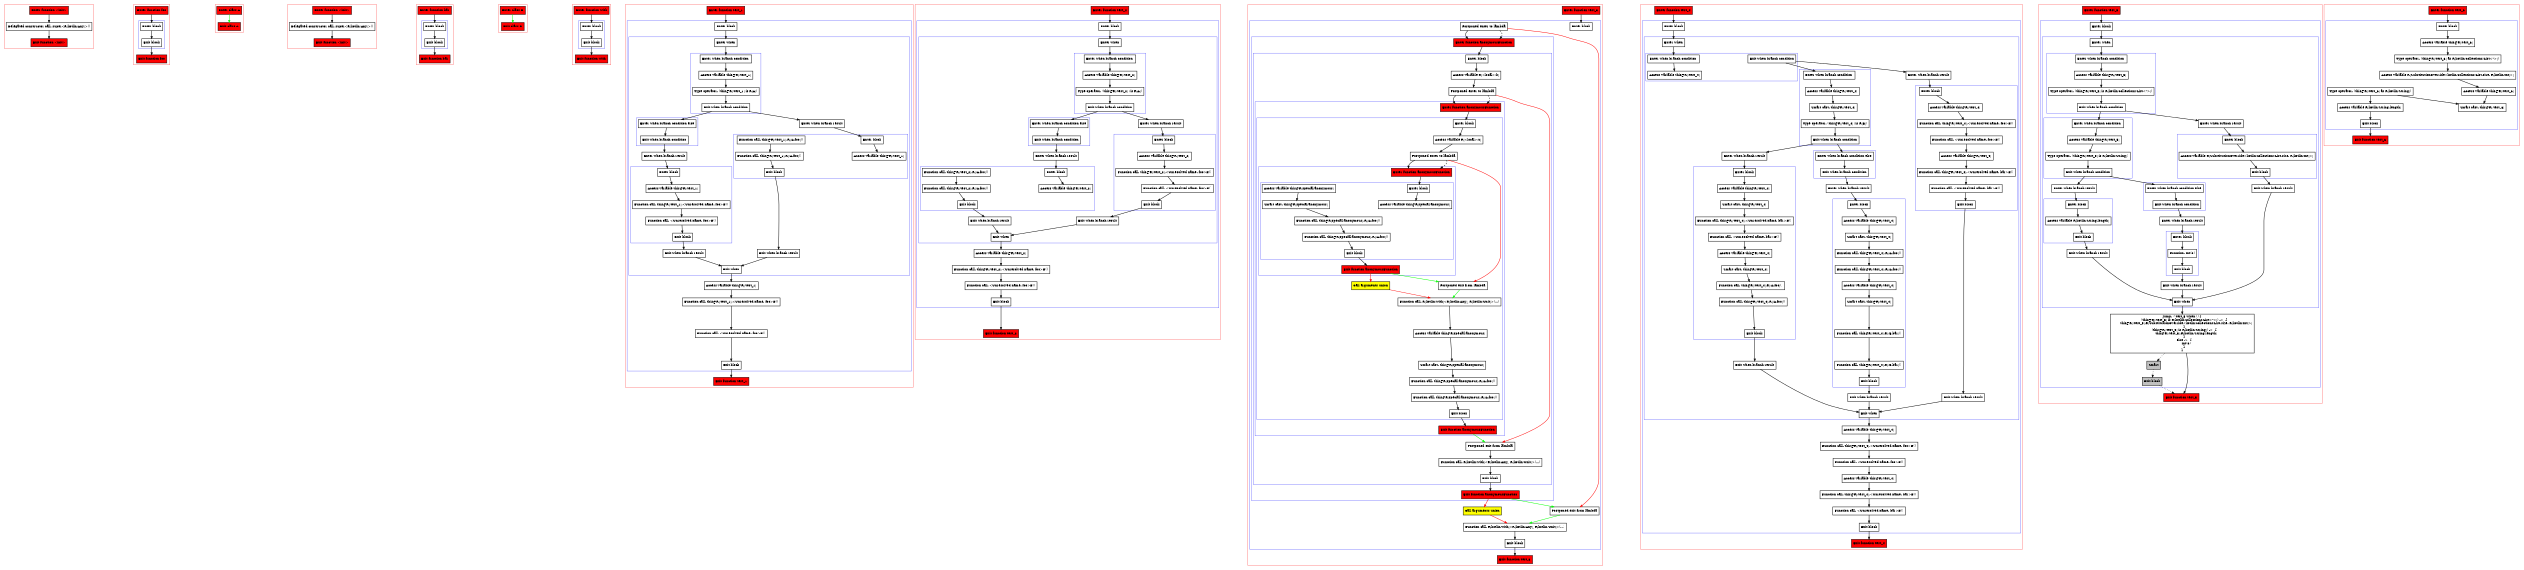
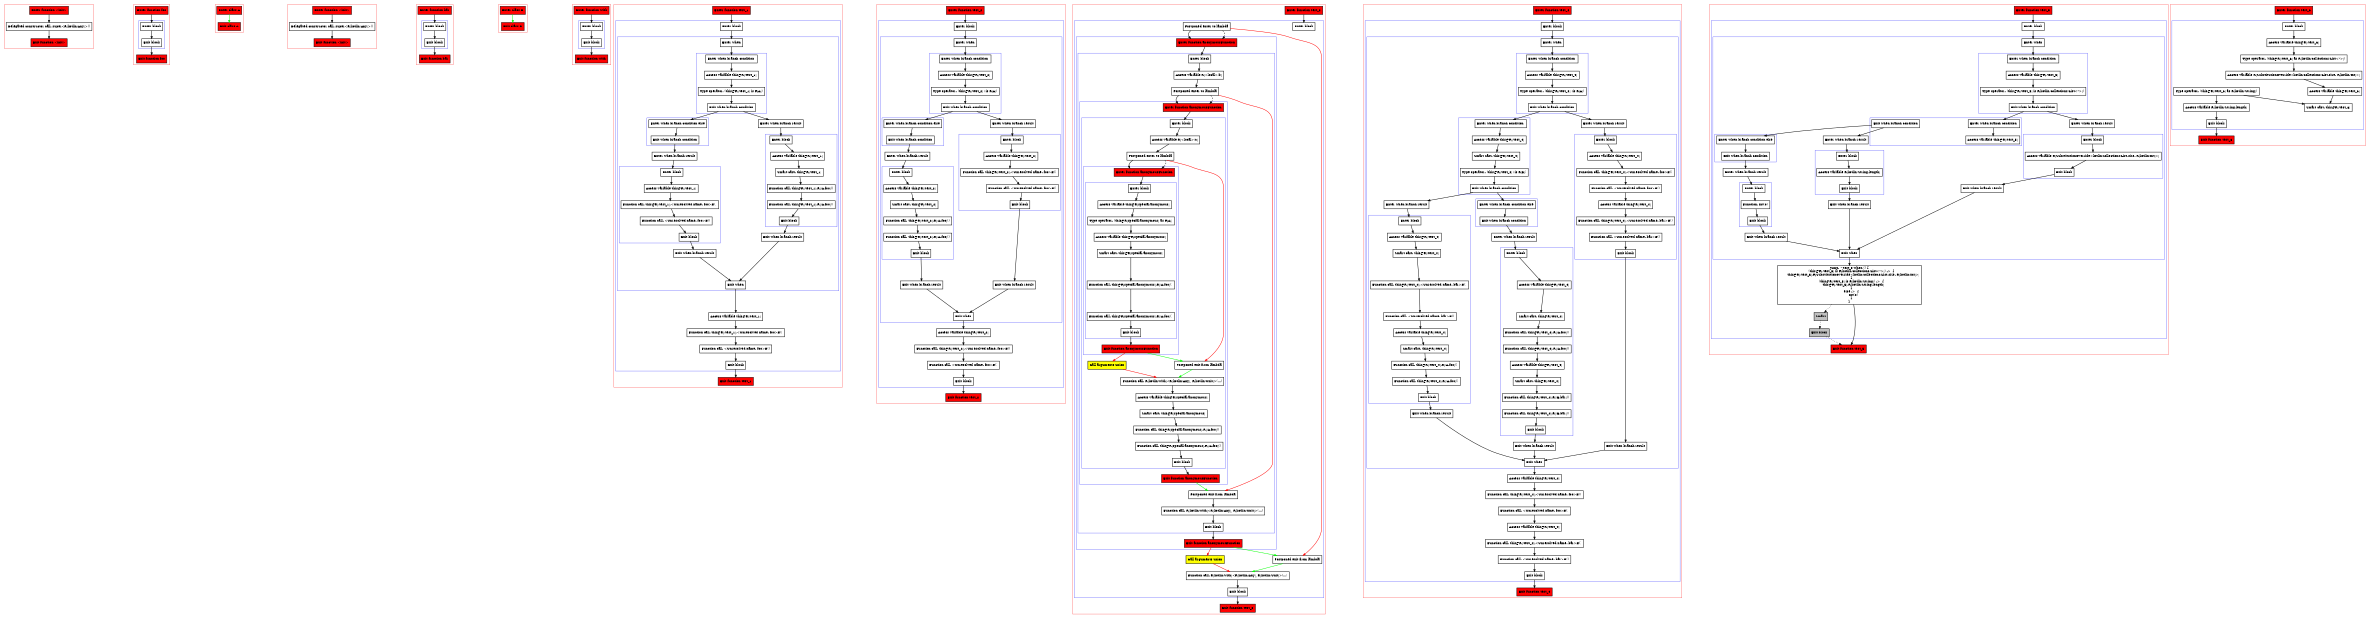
  digraph {
    nodesep=3
    node [penwidth=2 shape=box]
    edge [penwidth=2]
    n1 [fillcolor=red label="Enter function <init>" style=filled]
    n2 [label="Delegated constructor call: super<R|kotlin/Any|>()"]
    n3 [fillcolor=red label="Exit function <init>" style=filled]
    n4 [label="Enter block"]
    n5 [label="Exit block"]
    n6 [fillcolor=red label="Enter function foo" style=filled]
    n7 [fillcolor=red label="Exit function foo" style=filled]
    n8 [fillcolor=red label="Enter class A" style=filled]
    n9 [fillcolor=red label="Exit class A" style=filled]
    n10 [fillcolor=red label="Enter function <init>" style=filled]
    n11 [label="Delegated constructor call: super<R|kotlin/Any|>()"]
    n12 [fillcolor=red label="Exit function <init>" style=filled]
    n13 [label="Enter block"]
    n14 [label="Exit block"]
    n15 [fillcolor=red label="Enter function bar" style=filled]
    n16 [fillcolor=red label="Exit function bar" style=filled]
    n17 [fillcolor=red label="Enter class B" style=filled]
    n18 [fillcolor=red label="Exit class B" style=filled]
    n19 [label="Enter block"]
    n20 [label="Exit block"]
    n21 [fillcolor=red label="Enter function with" style=filled]
    n22 [fillcolor=red label="Exit function with" style=filled]
    n23 [label="Enter when branch condition "]
    n24 [label="Access variable this@R|/test_1|"]
    n25 [label="Type operator: (this@R|/test_1| is R|A|)"]
    n26 [label="Exit when branch condition"]
    n27 [label="Enter when branch condition else"]
    n28 [label="Exit when branch condition"]
    n29 [label="Enter block"]
    n30 [label="Access variable this@R|/test_1|"]
    n31 [label="Function call: this@R|/test_1|.<Unresolved name: foo>#()"]
    n32 [label="Function call: <Unresolved name: foo>#()"]
    n33 [label="Exit block"]
    n34 [label="Enter block"]
    n35 [label="Access variable this@R|/test_1|"]
+   n36 [label="Smart cast: this@R|/test_1|"]
    n37 [label="Function call: this@R|/test_1|.R|/A.foo|()"]
    n38 [label="Function call: this@R|/test_1|.R|/A.foo|()"]
    n39 [label="Exit block"]
    n40 [label="Enter when"]
    n41 [label="Enter when branch result"]
    n42 [label="Exit when branch result"]
    n43 [label="Enter when branch result"]
    n44 [label="Exit when branch result"]
    n45 [label="Exit when"]
    n46 [label="Enter block"]
    n47 [label="Access variable this@R|/test_1|"]
    n48 [label="Function call: this@R|/test_1|.<Unresolved name: foo>#()"]
    n49 [label="Function call: <Unresolved name: foo>#()"]
    n50 [label="Exit block"]
    n51 [fillcolor=red label="Enter function test_1" style=filled]
    n52 [fillcolor=red label="Exit function test_1" style=filled]
    n53 [label="Enter when branch condition "]
    n54 [label="Access variable this@R|/test_2|"]
    n55 [label="Type operator: (this@R|/test_2| !is R|A|)"]
    n56 [label="Exit when branch condition"]
    n57 [label="Enter when branch condition else"]
    n58 [label="Exit when branch condition"]
    n59 [label="Enter block"]
    n60 [label="Access variable this@R|/test_2|"]
+   n61 [label="Smart cast: this@R|/test_2|"]
    n62 [label="Function call: this@R|/test_2|.R|/A.foo|()"]
    n63 [label="Function call: this@R|/test_2|.R|/A.foo|()"]
    n64 [label="Exit block"]
    n65 [label="Enter block"]
    n66 [label="Access variable this@R|/test_2|"]
    n67 [label="Function call: this@R|/test_2|.<Unresolved name: foo>#()"]
    n68 [label="Function call: <Unresolved name: foo>#()"]
    n69 [label="Exit block"]
    n70 [label="Enter when"]
    n71 [label="Enter when branch result"]
    n72 [label="Exit when branch result"]
    n73 [label="Enter when branch result"]
    n74 [label="Exit when branch result"]
    n75 [label="Exit when"]
    n76 [label="Enter block"]
    n77 [label="Access variable this@R|/test_2|"]
    n78 [label="Function call: this@R|/test_2|.<Unresolved name: foo>#()"]
    n79 [label="Function call: <Unresolved name: foo>#()"]
    n80 [label="Exit block"]
    n81 [fillcolor=red label="Enter function test_2" style=filled]
    n82 [fillcolor=red label="Exit function test_2" style=filled]
    n83 [label="Enter block"]
    n84 [label="Access variable this@R|special/anonymous|"]
+   n85 [label="Type operator: (this@R|special/anonymous| as R|A|)"]
    n86 [label="Access variable this@R|special/anonymous|"]
    n87 [label="Smart cast: this@R|special/anonymous|"]
    n88 [label="Function call: this@R|special/anonymous|.R|/A.foo|()"]
    n89 [label="Function call: this@R|special/anonymous|.R|/A.foo|()"]
    n90 [label="Exit block"]
    n91 [fillcolor=red label="Enter function anonymousFunction" style=filled]
    n92 [fillcolor=red label="Exit function anonymousFunction" style=filled]
    n93 [label="Enter block"]
    n94 [label="Access variable R|<local>/c|"]
    n95 [label="Postponed enter to lambda"]
    n96 [fillcolor=yellow label="Call arguments union" style=filled]
    n97 [label="Postponed exit from lambda"]
    n98 [label="Function call: R|kotlin/with|<R|kotlin/Any|, R|kotlin/Unit|>(...)"]
    n99 [label="Access variable this@R|special/anonymous|"]
    n100 [label="Smart cast: this@R|special/anonymous|"]
    n101 [label="Function call: this@R|special/anonymous|.R|/A.foo|()"]
    n102 [label="Function call: this@R|special/anonymous|.R|/A.foo|()"]
    n103 [label="Exit block"]
    n104 [fillcolor=red label="Enter function anonymousFunction" style=filled]
    n105 [fillcolor=red label="Exit function anonymousFunction" style=filled]
    n106 [label="Enter block"]
    n107 [label="Access variable R|<local>/b|"]
    n108 [label="Postponed enter to lambda"]
    n109 [label="Postponed exit from lambda"]
    n110 [label="Function call: R|kotlin/with|<R|kotlin/Any|, R|kotlin/Unit|>(...)"]
    n111 [label="Exit block"]
    n112 [fillcolor=red label="Enter function anonymousFunction" style=filled]
    n113 [fillcolor=red label="Exit function anonymousFunction" style=filled]
    n114 [label="Enter block"]
    n115 [label="Postponed enter to lambda"]
    n116 [fillcolor=yellow label="Call arguments union" style=filled]
    n117 [label="Postponed exit from lambda"]
    n118 [label="Function call: R|kotlin/with|<R|kotlin/Any|, R|kotlin/Unit|>(...)"]
    n119 [label="Exit block"]
    n120 [fillcolor=red label="Enter function test_3" style=filled]
    n121 [fillcolor=red label="Exit function test_3" style=filled]
    n122 [label="Enter when branch condition "]
    n123 [label="Access variable this@R|/test_4|"]
+   n124 [label="Type operator: (this@R|/test_4| !is R|A|)"]
    n125 [label="Exit when branch condition"]
    n126 [label="Enter when branch condition "]
    n127 [label="Access variable this@R|/test_4|"]
    n128 [label="Smart cast: this@R|/test_4|"]
    n129 [label="Type operator: (this@R|/test_4| !is R|B|)"]
    n130 [label="Exit when branch condition"]
    n131 [label="Enter when branch condition else"]
    n132 [label="Exit when branch condition"]
    n133 [label="Enter block"]
    n134 [label="Access variable this@R|/test_4|"]
    n135 [label="Smart cast: this@R|/test_4|"]
    n136 [label="Function call: this@R|/test_4|.R|/A.foo|()"]
    n137 [label="Function call: this@R|/test_4|.R|/A.foo|()"]
    n138 [label="Access variable this@R|/test_4|"]
    n139 [label="Smart cast: this@R|/test_4|"]
    n140 [label="Function call: this@R|/test_4|.R|/B.bar|()"]
    n141 [label="Function call: this@R|/test_4|.R|/B.bar|()"]
    n142 [label="Exit block"]
    n143 [label="Enter block"]
    n144 [label="Access variable this@R|/test_4|"]
    n145 [label="Smart cast: this@R|/test_4|"]
    n146 [label="Function call: this@R|/test_4|.<Unresolved name: bar>#()"]
    n147 [label="Function call: <Unresolved name: bar>#()"]
    n148 [label="Access variable this@R|/test_4|"]
    n149 [label="Smart cast: this@R|/test_4|"]
    n150 [label="Function call: this@R|/test_4|.R|/A.foo|()"]
    n151 [label="Function call: this@R|/test_4|.R|/A.foo|()"]
    n152 [label="Exit block"]
    n153 [label="Enter block"]
    n154 [label="Access variable this@R|/test_4|"]
    n155 [label="Function call: this@R|/test_4|.<Unresolved name: foo>#()"]
    n156 [label="Function call: <Unresolved name: foo>#()"]
    n157 [label="Access variable this@R|/test_4|"]
    n158 [label="Function call: this@R|/test_4|.<Unresolved name: bar>#()"]
    n159 [label="Function call: <Unresolved name: bar>#()"]
    n160 [label="Exit block"]
    n161 [label="Enter when"]
    n162 [label="Enter when branch result"]
    n163 [label="Exit when branch result"]
    n164 [label="Enter when branch result"]
    n165 [label="Exit when branch result"]
    n166 [label="Enter when branch result"]
    n167 [label="Exit when branch result"]
    n168 [label="Exit when"]
    n169 [label="Enter block"]
    n170 [label="Access variable this@R|/test_4|"]
    n171 [label="Function call: this@R|/test_4|.<Unresolved name: foo>#()"]
    n172 [label="Function call: <Unresolved name: foo>#()"]
    n173 [label="Access variable this@R|/test_4|"]
    n174 [label="Function call: this@R|/test_4|.<Unresolved name: bar>#()"]
    n175 [label="Function call: <Unresolved name: bar>#()"]
    n176 [label="Exit block"]
    n177 [fillcolor=red label="Enter function test_4" style=filled]
    n178 [fillcolor=red label="Exit function test_4" style=filled]
    n179 [label="Enter when branch condition "]
    n180 [label="Access variable this@R|/test_5|"]
    n181 [label="Type operator: (this@R|/test_5| is R|kotlin/collections/List<*>|)"]
    n182 [label="Exit when branch condition"]
    n183 [label="Enter when branch condition "]
    n184 [label="Access variable this@R|/test_5|"]
-   n185 [label="Type operator: (this@R|/test_5| is R|kotlin/String|)"]
    n186 [label="Exit when branch condition"]
    n187 [label="Enter when branch condition else"]
    n188 [label="Exit when branch condition"]
    n189 [label="Enter block"]
    n190 [label="Function: Int(0)"]
    n191 [label="Exit block"]
    n192 [label="Enter block"]
    n193 [label="Access variable R|kotlin/String.length|"]
    n194 [label="Exit block"]
    n195 [label="Enter block"]
    n196 [label="Access variable R|SubstitutionOverride<kotlin/collections/List.size: R|kotlin/Int|>|"]
    n197 [label="Exit block"]
    n198 [label="Enter when"]
    n199 [label="Enter when branch result"]
    n200 [label="Exit when branch result"]
    n201 [label="Enter when branch result"]
    n202 [label="Exit when branch result"]
    n203 [label="Enter when branch result"]
    n204 [label="Exit when branch result"]
    n205 [label="Exit when"]
    n206 [label="Enter block"]
    n207 [label="Jump: ^test_5 when () {\n    (this@R|/test_5| is R|kotlin/collections/List<*>|) ->  {\n        this@R|/test_5|.R|SubstitutionOverride<kotlin/collections/List.size: R|kotlin/Int|>|\n    }\n    (this@R|/test_5| is R|kotlin/String|) ->  {\n        this@R|/test_5|.R|kotlin/String.length|\n    }\n    else ->  {\n        Int(0)\n    }\n}\n"]
    n208 [fillcolor=gray label=Smart style=filled]
    n209 [fillcolor=gray label="Exit block" style=filled]
    n210 [fillcolor=red label="Enter function test_5" style=filled]
    n211 [fillcolor=red label="Exit function test_5" style=filled]
    n212 [label="Enter block"]
    n213 [label="Access variable this@R|/test_6|"]
    n214 [label="Type operator: (this@R|/test_6| as R|kotlin/collections/List<*>|)"]
    n215 [label="Access variable R|SubstitutionOverride<kotlin/collections/List.size: R|kotlin/Int|>|"]
    n216 [label="Access variable this@R|/test_6|"]
    n217 [label="Smart cast: this@R|/test_6|"]
    n218 [label="Type operator: (this@R|/test_6| as R|kotlin/String|)"]
    n219 [label="Access variable R|kotlin/String.length|"]
    n220 [label="Exit block"]
    n221 [fillcolor=red label="Enter function test_6" style=filled]
    n222 [fillcolor=red label="Exit function test_6" style=filled]
    subgraph cluster_1 {
      color=red
      n1
      n2
      n3
    }
    subgraph cluster_2 {
      color=red
      n6
      n7
      subgraph cluster_3 {
        color=blue
        n4
        n5
      }
    }
    subgraph cluster_4 {
      color=red
      n8
      n9
    }
    subgraph cluster_5 {
      color=red
      n10
      n11
      n12
    }
    subgraph cluster_6 {
      color=red
      n15
      n16
      subgraph cluster_7 {
        color=blue
        n13
        n14
      }
    }
    subgraph cluster_8 {
      color=red
      n17
      n18
    }
    subgraph cluster_9 {
      color=red
      n21
      n22
      subgraph cluster_10 {
        color=blue
        n19
        n20
      }
    }
    subgraph cluster_11 {
      color=red
      n51
      n52
      subgraph cluster_12 {
        color=blue
        n46
        n47
        n48
        n49
        n50
        subgraph cluster_13 {
          color=blue
          n40
          n41
          n42
          n43
          n44
          n45
          subgraph cluster_14 {
            color=blue
            n23
            n24
            n25
            n26
          }
          subgraph cluster_15 {
            color=blue
            n27
            n28
          }
          subgraph cluster_16 {
            color=blue
            n29
            n30
            n31
            n32
            n33
          }
          subgraph cluster_17 {
            color=blue
            n34
            n35
+           n36
            n37
            n38
            n39
          }
        }
      }
    }
    subgraph cluster_18 {
      color=red
      n81
      n82
      subgraph cluster_19 {
        color=blue
        n76
        n77
        n78
        n79
        n80
        subgraph cluster_20 {
          color=blue
          n70
          n71
          n72
          n73
          n74
          n75
          subgraph cluster_21 {
            color=blue
            n53
            n54
            n55
            n56
          }
          subgraph cluster_22 {
            color=blue
            n57
            n58
          }
          subgraph cluster_23 {
            color=blue
            n59
            n60
+           n61
            n62
            n63
            n64
          }
          subgraph cluster_24 {
            color=blue
            n65
            n66
            n67
            n68
            n69
          }
        }
      }
    }
    subgraph cluster_25 {
      color=red
      n120
      n121
      subgraph cluster_26 {
        color=blue
        n114
        n115
        n116
        n117
        n118
        n119
        subgraph cluster_27 {
          color=blue
          n112
          n113
          subgraph cluster_28 {
            color=blue
            n106
            n107
            n108
            n109
            n110
            n111
            subgraph cluster_29 {
              color=blue
              n104
              n105
              subgraph cluster_30 {
                color=blue
                n93
                n94
                n95
                n96
                n97
                n98
                n99
                n100
                n101
                n102
                n103
                subgraph cluster_31 {
                  color=blue
                  n91
                  n92
                  subgraph cluster_32 {
                    color=blue
                    n83
                    n84
+                   n85
                    n86
                    n87
                    n88
                    n89
                    n90
                  }
                }
              }
            }
          }
        }
      }
    }
    subgraph cluster_33 {
      color=red
      n177
      n178
      subgraph cluster_34 {
        color=blue
        n169
        n170
        n171
        n172
        n173
        n174
        n175
        n176
        subgraph cluster_35 {
          color=blue
          n161
          n162
          n163
          n164
          n165
          n166
          n167
          n168
          subgraph cluster_36 {
            color=blue
            n122
            n123
+           n124
            n125
          }
          subgraph cluster_37 {
            color=blue
            n126
            n127
            n128
            n129
            n130
          }
          subgraph cluster_38 {
            color=blue
            n131
            n132
          }
          subgraph cluster_39 {
            color=blue
            n133
            n134
            n135
            n136
            n137
            n138
            n139
            n140
            n141
            n142
          }
          subgraph cluster_40 {
            color=blue
            n143
            n144
            n145
            n146
            n147
            n148
            n149
            n150
            n151
            n152
          }
          subgraph cluster_41 {
            color=blue
            n153
            n154
            n155
            n156
            n157
            n158
            n159
            n160
          }
        }
      }
    }
    subgraph cluster_42 {
      color=red
      n210
      n211
      subgraph cluster_43 {
        color=blue
        n206
        n207
        n208
        n209
        subgraph cluster_44 {
          color=blue
          n198
          n199
          n200
          n201
          n202
          n203
          n204
          n205
          subgraph cluster_45 {
            color=blue
            n179
            n180
            n181
            n182
          }
          subgraph cluster_46 {
            color=blue
            n183
            n184
-           n185
            n186
          }
          subgraph cluster_47 {
            color=blue
            n187
            n188
          }
          subgraph cluster_48 {
            color=blue
            n189
            n190
            n191
          }
          subgraph cluster_49 {
            color=blue
            n192
            n193
            n194
          }
          subgraph cluster_50 {
            color=blue
            n195
            n196
            n197
          }
        }
      }
    }
    subgraph cluster_51 {
      color=red
      n221
      n222
      subgraph cluster_52 {
        color=blue
        n212
        n213
        n214
        n215
        n216
        n217
        n218
        n219
        n220
      }
    }
    n1 -> n2
    n2 -> n3
    n4 -> n5
    n5 -> n7
    n6 -> n4
    n8 -> n9 [color=green]
    n10 -> n11
    n11 -> n12
    n13 -> n14
    n14 -> n16
    n15 -> n13
    n17 -> n18 [color=green]
    n19 -> n20
    n20 -> n22
    n21 -> n19
    n23 -> n24
    n24 -> n25
    n25 -> n26
    n26 -> n27
    n26 -> n43
    n27 -> n28
    n28 -> n41
    n29 -> n30
    n30 -> n31
    n31 -> n32
    n32 -> n33
    n33 -> n42
    n34 -> n35
+   n35 -> n36
+   n36 -> n37
    n37 -> n38
    n38 -> n39
    n39 -> n44
    n40 -> n23
    n41 -> n29
    n42 -> n45
    n43 -> n34
    n44 -> n45
    n45 -> n47
    n46 -> n40
    n47 -> n48
    n48 -> n49
    n49 -> n50
    n50 -> n52
    n51 -> n46
    n53 -> n54
    n54 -> n55
    n55 -> n56
    n56 -> n57
    n56 -> n73
    n57 -> n58
    n58 -> n71
    n59 -> n60
+   n60 -> n61
+   n61 -> n62
    n62 -> n63
    n63 -> n64
    n64 -> n72
    n65 -> n66
    n66 -> n67
    n67 -> n68
    n68 -> n69
    n69 -> n74
    n70 -> n53
    n71 -> n59
    n72 -> n75
    n73 -> n65
    n74 -> n75
    n75 -> n77
    n76 -> n70
    n77 -> n78
    n78 -> n79
    n79 -> n80
    n80 -> n82
    n81 -> n76
    n83 -> n84
+   n84 -> n85
+   n85 -> n86
    n86 -> n87
    n87 -> n88
    n88 -> n89
    n89 -> n90
    n90 -> n92
    n91 -> n83
    n92 -> n96 [color=red]
    n92 -> n97 [color=green]
    n93 -> n94
    n94 -> n95
    n95 -> n91
    n95 -> n91 [style=dashed]
    n95 -> n97 [color=red]
    n96 -> n98 [color=red]
    n97 -> n98 [color=green]
    n98 -> n99
    n99 -> n100
    n100 -> n101
    n101 -> n102
    n102 -> n103
    n103 -> n105
    n104 -> n93
    n105 -> n109 [color=green]
    n106 -> n107
    n107 -> n108
    n108 -> n104
    n108 -> n104 [style=dashed]
    n108 -> n109 [color=red]
    n109 -> n110
    n110 -> n111
    n111 -> n113
    n112 -> n106
    n113 -> n116 [color=red]
    n113 -> n117 [color=green]
    n115 -> n112
    n115 -> n112 [style=dashed]
    n115 -> n117 [color=red]
    n116 -> n118 [color=red]
    n117 -> n118 [color=green]
    n118 -> n119
    n119 -> n121
    n120 -> n114
    n122 -> n123
+   n123 -> n124
+   n124 -> n125
    n125 -> n126
    n125 -> n166
    n126 -> n127
    n127 -> n128
    n128 -> n129
    n129 -> n130
    n130 -> n131
    n130 -> n164
    n131 -> n132
    n132 -> n162
    n133 -> n134
    n134 -> n135
    n135 -> n136
    n136 -> n137
    n137 -> n138
    n138 -> n139
    n139 -> n140
    n140 -> n141
    n141 -> n142
    n142 -> n163
    n143 -> n144
    n144 -> n145
    n145 -> n146
    n146 -> n147
    n147 -> n148
    n148 -> n149
    n149 -> n150
    n150 -> n151
    n151 -> n152
    n152 -> n165
    n153 -> n154
    n154 -> n155
    n155 -> n156
    n156 -> n157
    n157 -> n158
    n158 -> n159
    n159 -> n160
    n160 -> n167
    n161 -> n122
    n162 -> n133
    n163 -> n168
    n164 -> n143
    n165 -> n168
    n166 -> n153
    n167 -> n168
    n168 -> n170
    n169 -> n161
    n170 -> n171
    n171 -> n172
    n172 -> n173
    n173 -> n174
    n174 -> n175
    n175 -> n176
    n176 -> n178
    n177 -> n169
    n179 -> n180
    n180 -> n181
    n181 -> n182
    n182 -> n183
    n182 -> n203
    n183 -> n184
-   n184 -> n185
-   n185 -> n186
    n186 -> n187
    n186 -> n201
    n187 -> n188
    n188 -> n199
    n189 -> n190
    n190 -> n191
    n191 -> n200
    n192 -> n193
    n193 -> n194
    n194 -> n202
    n195 -> n196
    n196 -> n197
    n197 -> n204
    n198 -> n179
    n199 -> n189
    n200 -> n205
    n201 -> n192
    n202 -> n205
    n203 -> n195
    n204 -> n205
    n205 -> n207
    n206 -> n198
    n207 -> n208 [style=dotted]
    n207 -> n211
    n208 -> n209 [style=dotted]
    n209 -> n211 [style=dotted]
    n210 -> n206
    n212 -> n213
    n213 -> n214
    n214 -> n215
    n215 -> n216
    n216 -> n217
    n218 -> n217
    n218 -> n219
    n219 -> n220
    n220 -> n222
    n221 -> n212
  }
